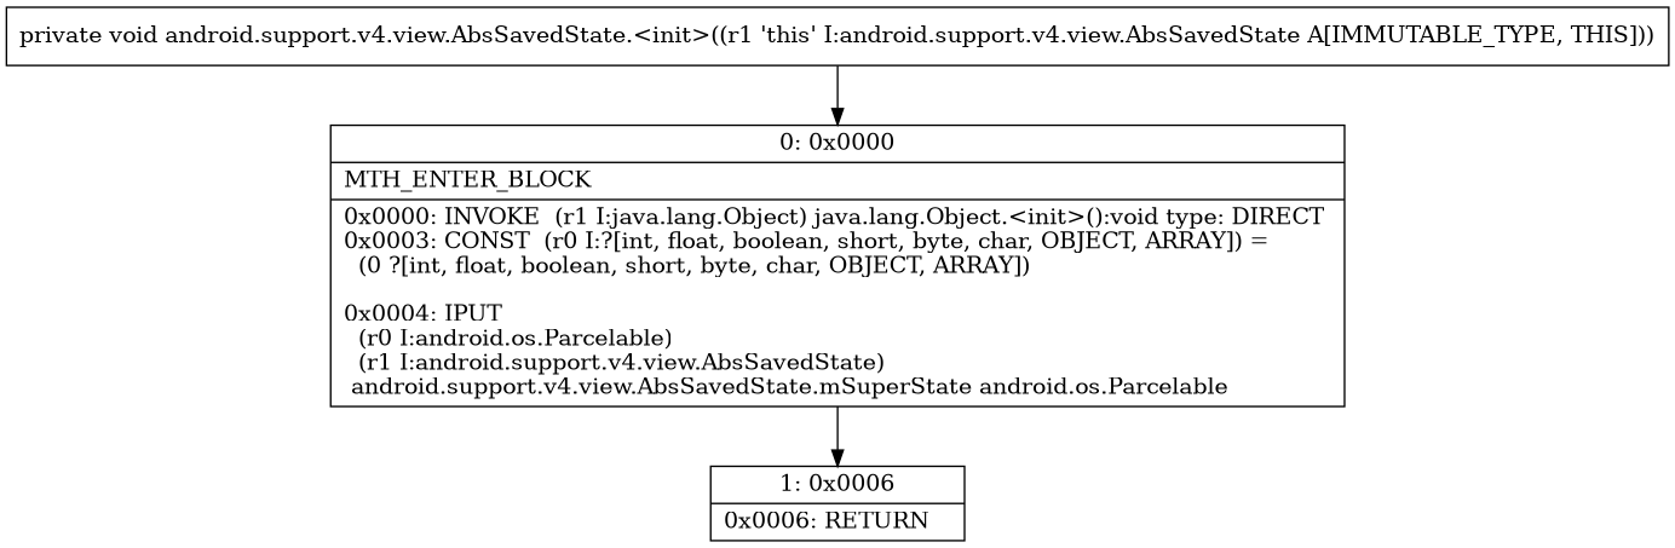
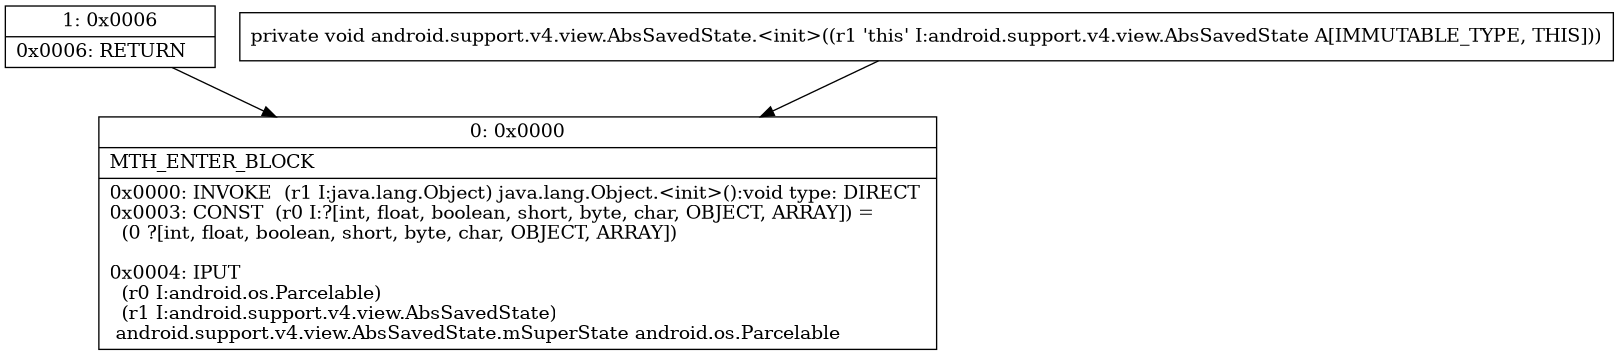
  digraph {
    node [shape=record]
    n1 [label="{0\:\ 0x0000|MTH_ENTER_BLOCK\l|0x0000: INVOKE  (r1 I:java.lang.Object) java.lang.Object.\<init\>():void type: DIRECT \l0x0003: CONST  (r0 I:?[int, float, boolean, short, byte, char, OBJECT, ARRAY]) = \l  (0 ?[int, float, boolean, short, byte, char, OBJECT, ARRAY])\l \l0x0004: IPUT  \l  (r0 I:android.os.Parcelable)\l  (r1 I:android.support.v4.view.AbsSavedState)\l android.support.v4.view.AbsSavedState.mSuperState android.os.Parcelable \l}"]
    n2 [label="{1\:\ 0x0006|0x0006: RETURN   \l}"]
    n3 [label="{private void android.support.v4.view.AbsSavedState.\<init\>((r1 'this' I:android.support.v4.view.AbsSavedState A[IMMUTABLE_TYPE, THIS])) }"]
-   n1 -> n2
+   n2 -> n1
    n3 -> n1
  }
